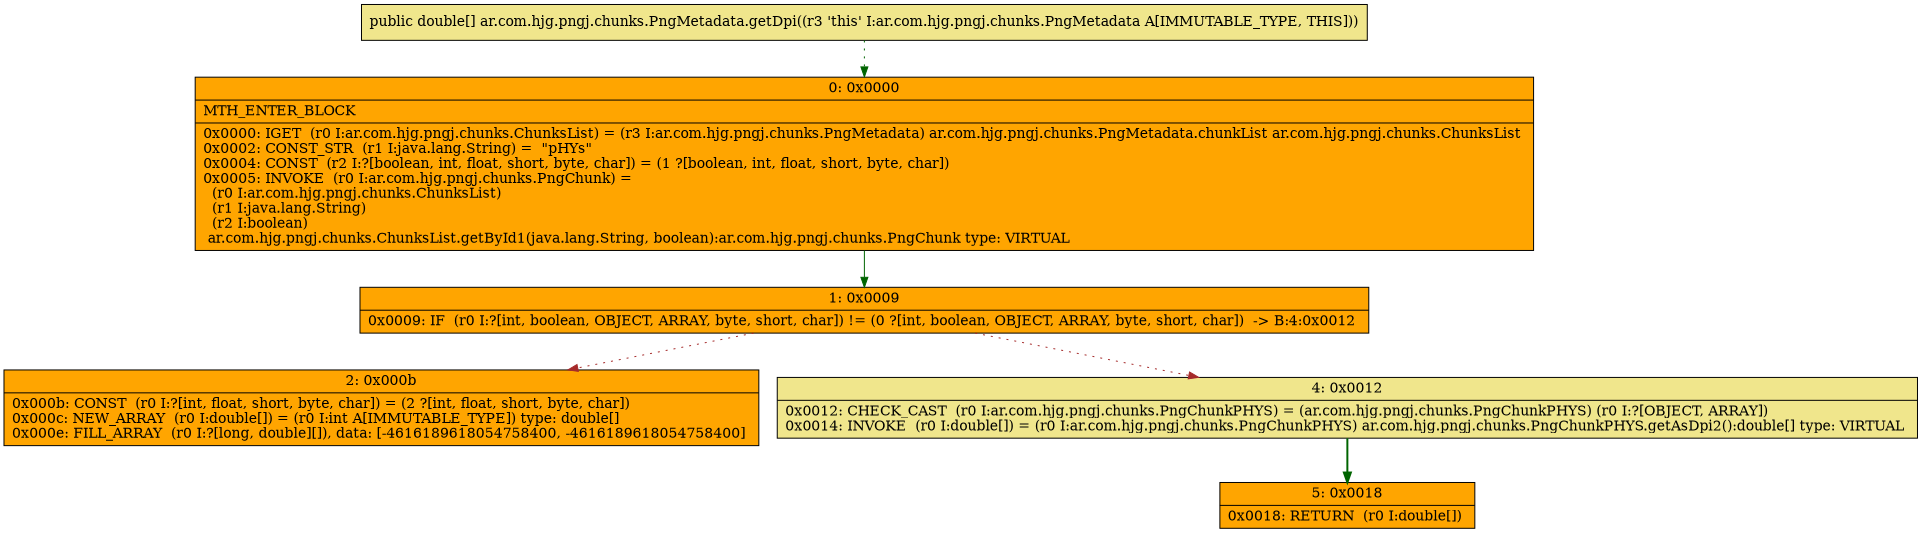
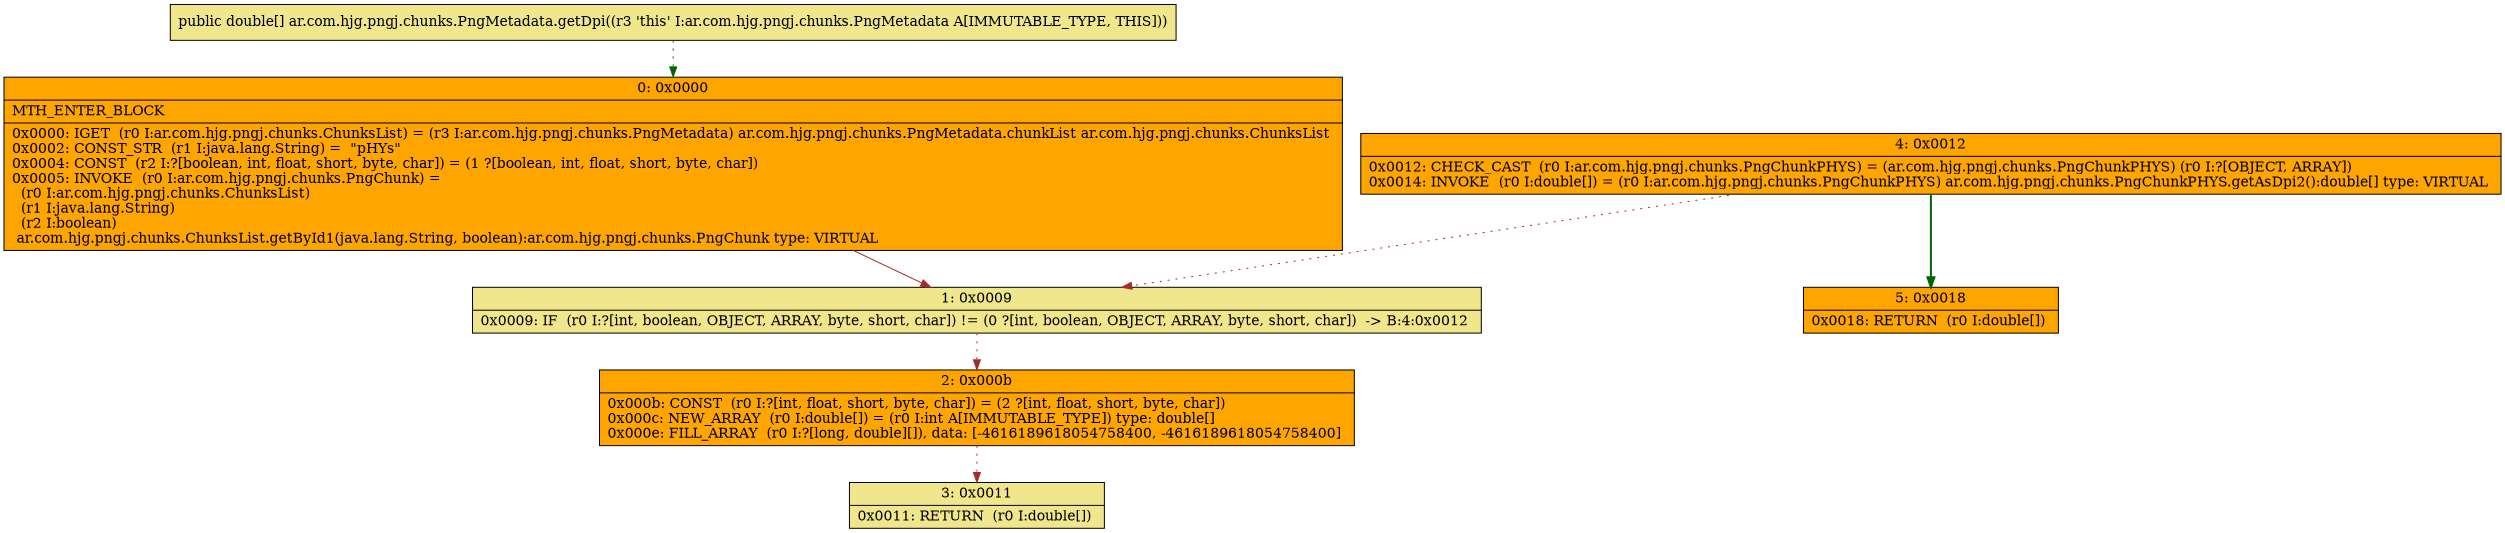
  digraph {
    node [fillcolor=orange shape=record style=filled]
    edge [color=brown style=dotted]
    n1 [label="{0\:\ 0x0000|MTH_ENTER_BLOCK\l|0x0000: IGET  (r0 I:ar.com.hjg.pngj.chunks.ChunksList) = (r3 I:ar.com.hjg.pngj.chunks.PngMetadata) ar.com.hjg.pngj.chunks.PngMetadata.chunkList ar.com.hjg.pngj.chunks.ChunksList \l0x0002: CONST_STR  (r1 I:java.lang.String) =  \"pHYs\" \l0x0004: CONST  (r2 I:?[boolean, int, float, short, byte, char]) = (1 ?[boolean, int, float, short, byte, char]) \l0x0005: INVOKE  (r0 I:ar.com.hjg.pngj.chunks.PngChunk) = \l  (r0 I:ar.com.hjg.pngj.chunks.ChunksList)\l  (r1 I:java.lang.String)\l  (r2 I:boolean)\l ar.com.hjg.pngj.chunks.ChunksList.getById1(java.lang.String, boolean):ar.com.hjg.pngj.chunks.PngChunk type: VIRTUAL \l}"]
-   n2 [label="{1\:\ 0x0009|0x0009: IF  (r0 I:?[int, boolean, OBJECT, ARRAY, byte, short, char]) != (0 ?[int, boolean, OBJECT, ARRAY, byte, short, char])  \-\> B:4:0x0012 \l}"]
+   n2 [fillcolor=khaki label="{1\:\ 0x0009|0x0009: IF  (r0 I:?[int, boolean, OBJECT, ARRAY, byte, short, char]) != (0 ?[int, boolean, OBJECT, ARRAY, byte, short, char])  \-\> B:4:0x0012 \l}"]
    n3 [label="{2\:\ 0x000b|0x000b: CONST  (r0 I:?[int, float, short, byte, char]) = (2 ?[int, float, short, byte, char]) \l0x000c: NEW_ARRAY  (r0 I:double[]) = (r0 I:int A[IMMUTABLE_TYPE]) type: double[] \l0x000e: FILL_ARRAY  (r0 I:?[long, double][]), data: [\-4616189618054758400, \-4616189618054758400] \l}"]
-   n4 [fillcolor=khaki label="{4\:\ 0x0012|0x0012: CHECK_CAST  (r0 I:ar.com.hjg.pngj.chunks.PngChunkPHYS) = (ar.com.hjg.pngj.chunks.PngChunkPHYS) (r0 I:?[OBJECT, ARRAY]) \l0x0014: INVOKE  (r0 I:double[]) = (r0 I:ar.com.hjg.pngj.chunks.PngChunkPHYS) ar.com.hjg.pngj.chunks.PngChunkPHYS.getAsDpi2():double[] type: VIRTUAL \l}"]
+   n4 [label="{4\:\ 0x0012|0x0012: CHECK_CAST  (r0 I:ar.com.hjg.pngj.chunks.PngChunkPHYS) = (ar.com.hjg.pngj.chunks.PngChunkPHYS) (r0 I:?[OBJECT, ARRAY]) \l0x0014: INVOKE  (r0 I:double[]) = (r0 I:ar.com.hjg.pngj.chunks.PngChunkPHYS) ar.com.hjg.pngj.chunks.PngChunkPHYS.getAsDpi2():double[] type: VIRTUAL \l}"]
+   n5 [fillcolor=khaki label="{3\:\ 0x0011|0x0011: RETURN  (r0 I:double[]) \l}"]
    n6 [label="{5\:\ 0x0018|0x0018: RETURN  (r0 I:double[]) \l}"]
    n7 [fillcolor=khaki label="{public double[] ar.com.hjg.pngj.chunks.PngMetadata.getDpi((r3 'this' I:ar.com.hjg.pngj.chunks.PngMetadata A[IMMUTABLE_TYPE, THIS])) }"]
-   n1 -> n2 [color=darkgreen style=solid]
+   n1 -> n2 [style=solid]
    n2 -> n3
-   n2 -> n4
+   n4 -> n2
+   n3 -> n5
    n4 -> n6 [color=darkgreen style=bold]
    n7 -> n1 [color=darkgreen]
  }
